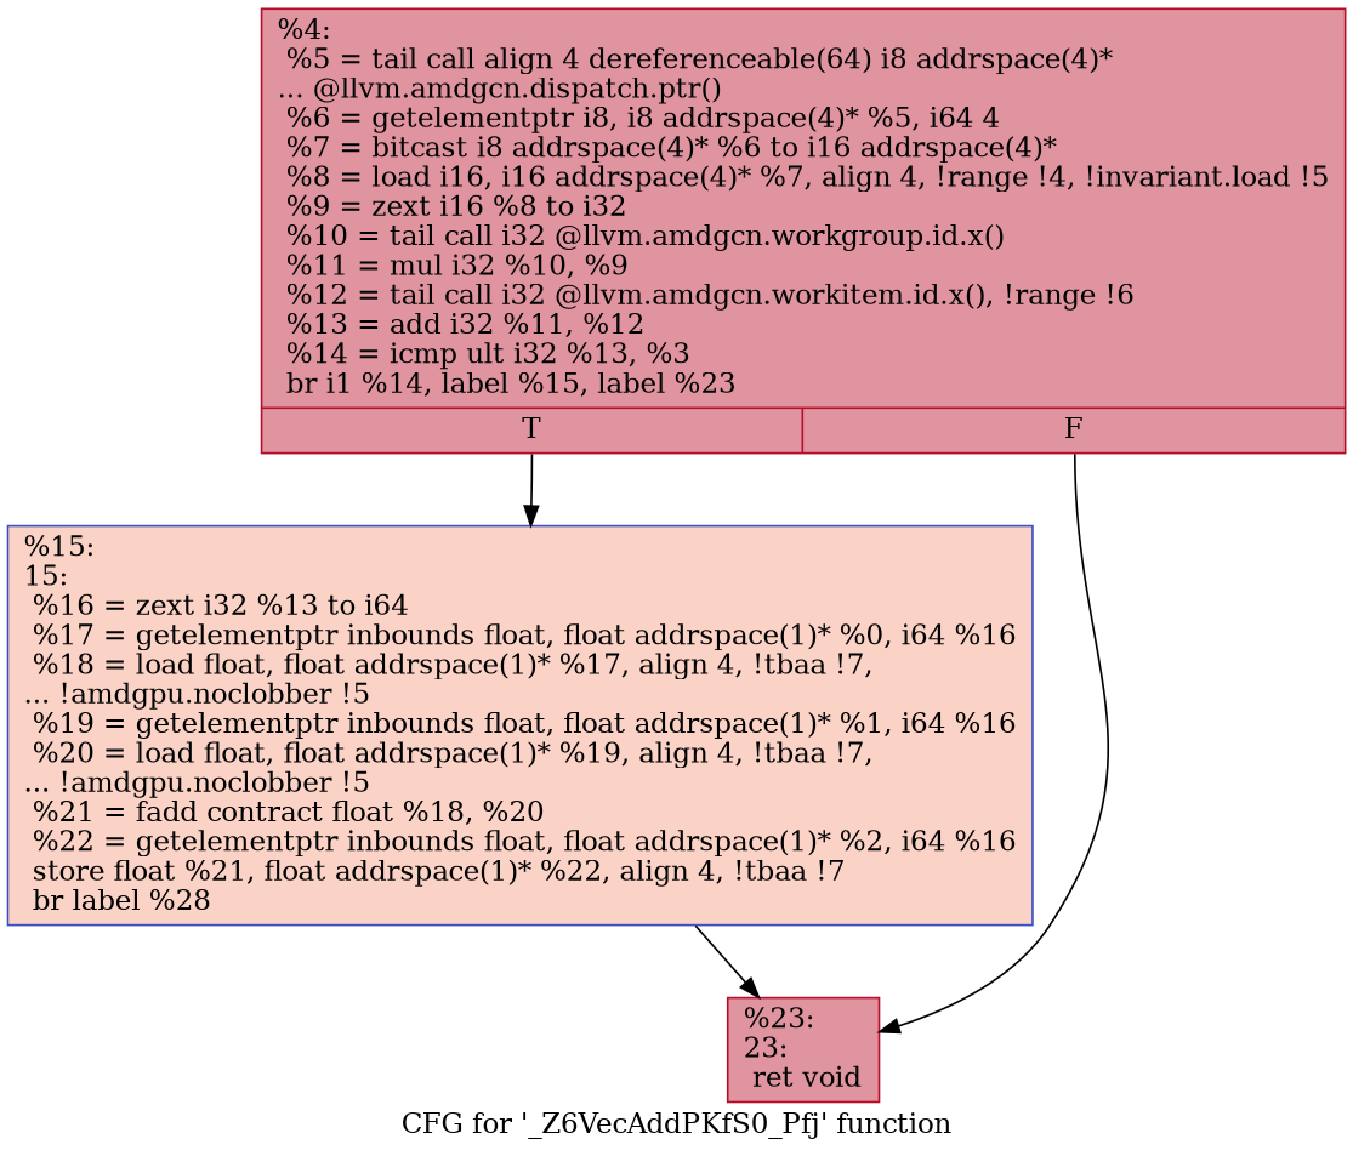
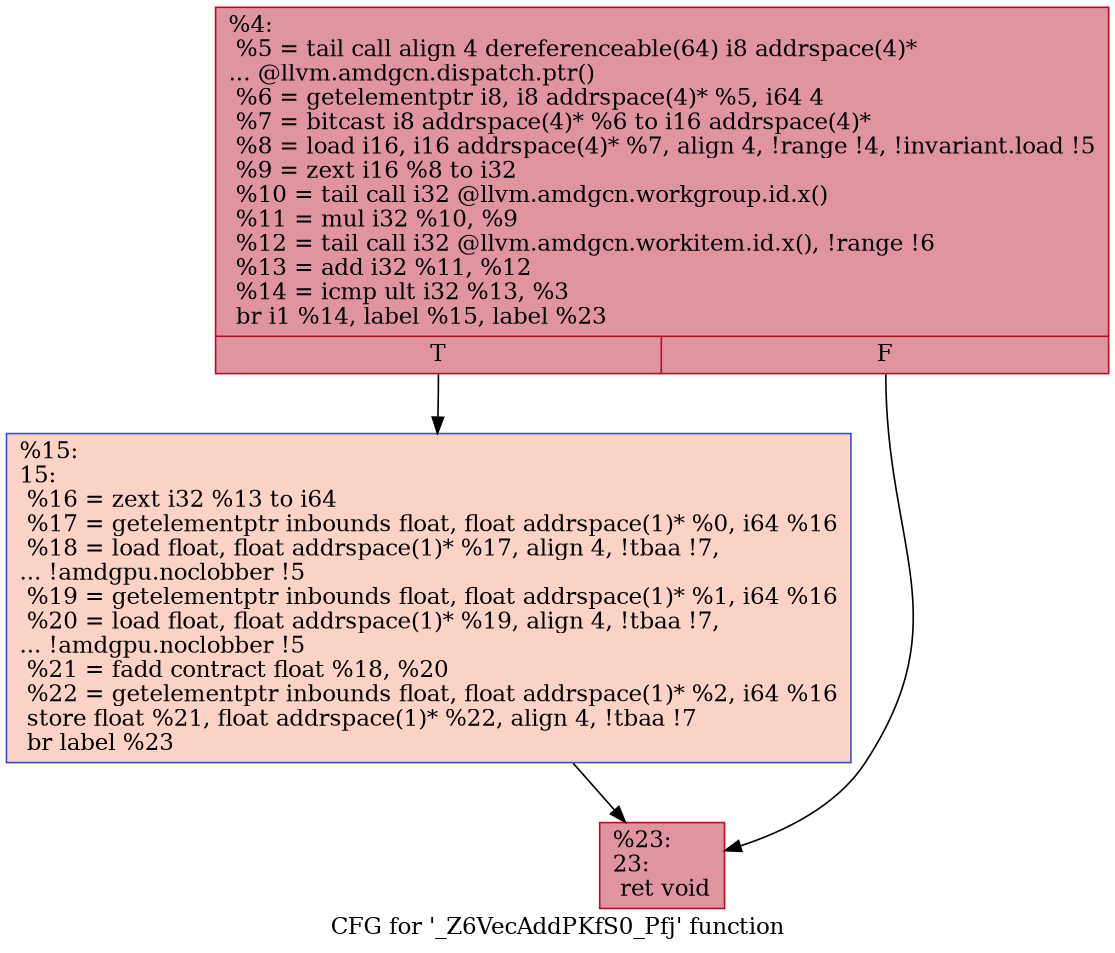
  digraph {
    label="CFG for '_Z6VecAddPKfS0_Pfj' function"
    node [color="#b70d28ff" fillcolor="#b70d2870" shape=record style=filled]
    n1 [label="{%4:\l  %5 = tail call align 4 dereferenceable(64) i8 addrspace(4)*\l... @llvm.amdgcn.dispatch.ptr()\l  %6 = getelementptr i8, i8 addrspace(4)* %5, i64 4\l  %7 = bitcast i8 addrspace(4)* %6 to i16 addrspace(4)*\l  %8 = load i16, i16 addrspace(4)* %7, align 4, !range !4, !invariant.load !5\l  %9 = zext i16 %8 to i32\l  %10 = tail call i32 @llvm.amdgcn.workgroup.id.x()\l  %11 = mul i32 %10, %9\l  %12 = tail call i32 @llvm.amdgcn.workitem.id.x(), !range !6\l  %13 = add i32 %11, %12\l  %14 = icmp ult i32 %13, %3\l  br i1 %14, label %15, label %23\l|{<s0>T|<s1>F}}"]
-   n2 [color="#3d50c3ff" fillcolor="#f59c7d70" label="{%15:\l15:                                               \l  %16 = zext i32 %13 to i64\l  %17 = getelementptr inbounds float, float addrspace(1)* %0, i64 %16\l  %18 = load float, float addrspace(1)* %17, align 4, !tbaa !7,\l... !amdgpu.noclobber !5\l  %19 = getelementptr inbounds float, float addrspace(1)* %1, i64 %16\l  %20 = load float, float addrspace(1)* %19, align 4, !tbaa !7,\l... !amdgpu.noclobber !5\l  %21 = fadd contract float %18, %20\l  %22 = getelementptr inbounds float, float addrspace(1)* %2, i64 %16\l  store float %21, float addrspace(1)* %22, align 4, !tbaa !7\l  br label %28\l}"]
+   n2 [color="#3d50c3ff" fillcolor="#f59c7d70" label="{%15:\l15:                                               \l  %16 = zext i32 %13 to i64\l  %17 = getelementptr inbounds float, float addrspace(1)* %0, i64 %16\l  %18 = load float, float addrspace(1)* %17, align 4, !tbaa !7,\l... !amdgpu.noclobber !5\l  %19 = getelementptr inbounds float, float addrspace(1)* %1, i64 %16\l  %20 = load float, float addrspace(1)* %19, align 4, !tbaa !7,\l... !amdgpu.noclobber !5\l  %21 = fadd contract float %18, %20\l  %22 = getelementptr inbounds float, float addrspace(1)* %2, i64 %16\l  store float %21, float addrspace(1)* %22, align 4, !tbaa !7\l  br label %23\l}"]
    n3 [label="{%23:\l23:                                               \l  ret void\l}"]
    n1 -> n2 [tailport=s0]
    n1 -> n3 [tailport=s1]
    n2 -> n3
  }
